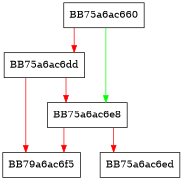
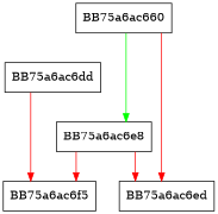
  digraph {
    splines=ortho
    node [shape=box]
    edge [color=red]
    BB75a6ac660
    BB75a6ac6e8
    BB75a6ac6dd
-   BB75a6ac6f5 [label=BB79a6ac6f5]
+   BB75a6ac6f5
    BB75a6ac6ed
    BB75a6ac660 -> BB75a6ac6e8 [color=green]
-   BB75a6ac660 -> BB75a6ac6dd
+   BB75a6ac660 -> BB75a6ac6ed
    BB75a6ac6e8 -> BB75a6ac6f5
    BB75a6ac6e8 -> BB75a6ac6ed
-   BB75a6ac6dd -> BB75a6ac6e8
    BB75a6ac6dd -> BB75a6ac6f5
  }
